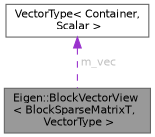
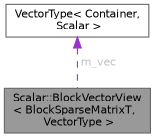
  digraph {
    node [color=gray40 fontname=Helvetica fontsize=10 shape=box style=filled]
-   n1 [fillcolor=grey60 fontcolor=black height=0.2 label="Eigen::BlockVectorView\l\< BlockSparseMatrixT,\l VectorType \>" width=0.4]
+   n1 [fillcolor=grey60 fontcolor=black height=0.2 label="Scalar::BlockVectorView\l\< BlockSparseMatrixT,\l VectorType \>" width=0.4]
    n2 [fillcolor=white height=0.2 label="VectorType\< Container,\l Scalar \>" width=0.4]
    n2 -> n1 [color=darkorchid3 dir=back fontcolor=grey fontname=Helvetica fontsize=10 label=" m_vec" labelfontname=Helvetica labelfontsize=10 style=dashed]
  }
